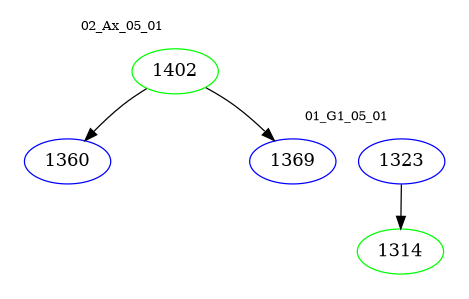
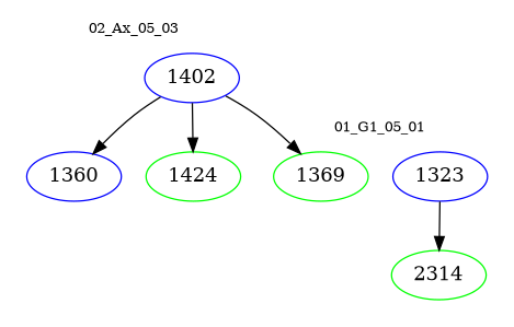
  digraph {
    node [color=blue]
    edge [color=black]
-   n1 [color=green label=1402]
+   n1 [label=1402]
    n2 [label=1360]
+   n3 [color=green label=1424]
    n4 [label=1323]
-   n5 [color=green label=1314]
-   n6 [label=1369]
+   n5 [color=green label=2314]
+   n6 [color=green label=1369]
    subgraph cluster_1 {
      color=white
      fontsize=10
-     label="02_Ax_05_01"
+     label="02_Ax_05_03"
      n1
      n2
+     n3
    }
    subgraph cluster_2 {
      color=white
      fontsize=10
      label="01_G1_05_01"
      n4
      n5
      n6
    }
    n1 -> n2
+   n1 -> n3
    n1 -> n6
    n4 -> n5
  }
